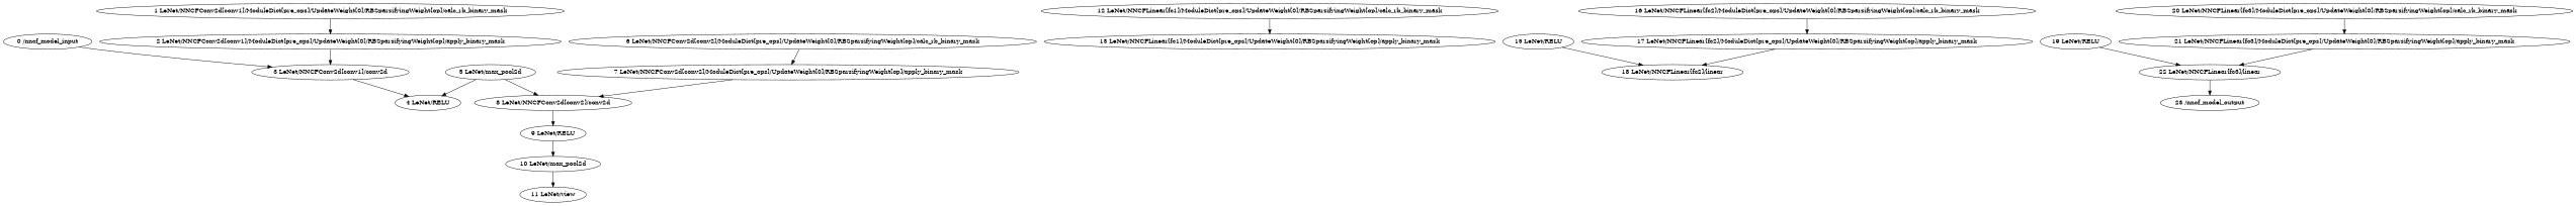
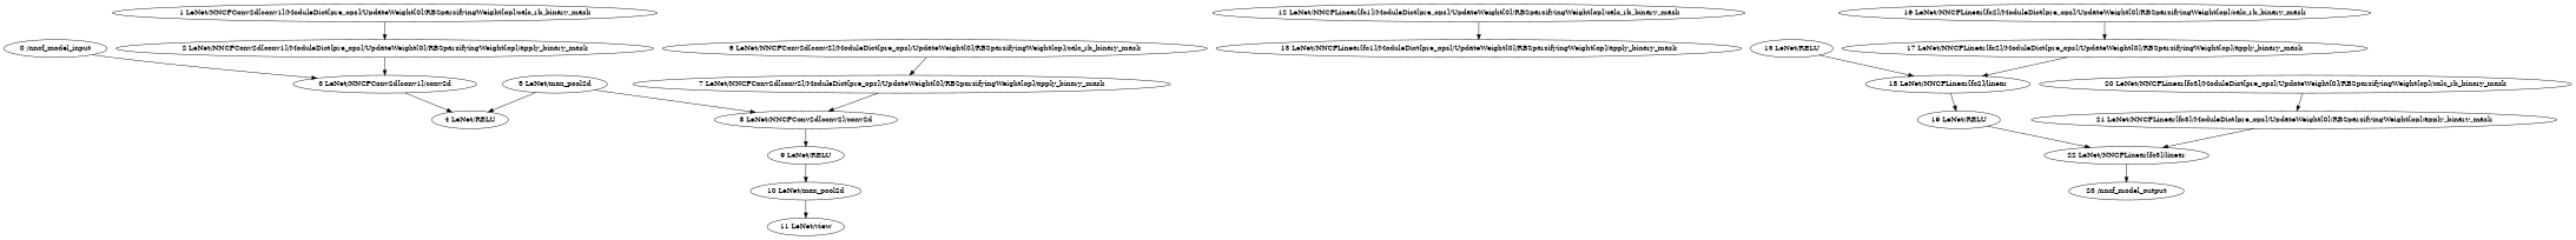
  strict digraph {
    node [type=calc_rb_binary_mask scope=LeNet]
    "0 /nncf_model_input" [type=nncf_model_input scope=""]
    "3 LeNet/NNCFConv2d[conv1]/conv2d" [scope="LeNet/NNCFConv2d[conv1]" type=conv2d]
    "4 LeNet/RELU" [type=RELU]
    "1 LeNet/NNCFConv2d[conv1]/ModuleDict[pre_ops]/UpdateWeight[0]/RBSparsifyingWeight[op]/calc_rb_binary_mask" [scope="LeNet/NNCFConv2d[conv1]/ModuleDict[pre_ops]/UpdateWeight[0]/RBSparsifyingWeight[op]"]
    "2 LeNet/NNCFConv2d[conv1]/ModuleDict[pre_ops]/UpdateWeight[0]/RBSparsifyingWeight[op]/apply_binary_mask" [scope="LeNet/NNCFConv2d[conv1]/ModuleDict[pre_ops]/UpdateWeight[0]/RBSparsifyingWeight[op]" type=apply_binary_mask]
    "5 LeNet/max_pool2d" [type=max_pool2d]
    "8 LeNet/NNCFConv2d[conv2]/conv2d" [scope="LeNet/NNCFConv2d[conv2]" type=conv2d]
    "9 LeNet/RELU" [type=RELU]
    "6 LeNet/NNCFConv2d[conv2]/ModuleDict[pre_ops]/UpdateWeight[0]/RBSparsifyingWeight[op]/calc_rb_binary_mask" [scope="LeNet/NNCFConv2d[conv2]/ModuleDict[pre_ops]/UpdateWeight[0]/RBSparsifyingWeight[op]"]
    "7 LeNet/NNCFConv2d[conv2]/ModuleDict[pre_ops]/UpdateWeight[0]/RBSparsifyingWeight[op]/apply_binary_mask" [scope="LeNet/NNCFConv2d[conv2]/ModuleDict[pre_ops]/UpdateWeight[0]/RBSparsifyingWeight[op]" type=apply_binary_mask]
    "10 LeNet/max_pool2d" [type=max_pool2d]
    "11 LeNet/view" [type=view]
    "12 LeNet/NNCFLinear[fc1]/ModuleDict[pre_ops]/UpdateWeight[0]/RBSparsifyingWeight[op]/calc_rb_binary_mask" [scope="LeNet/NNCFLinear[fc1]/ModuleDict[pre_ops]/UpdateWeight[0]/RBSparsifyingWeight[op]"]
    "13 LeNet/NNCFLinear[fc1]/ModuleDict[pre_ops]/UpdateWeight[0]/RBSparsifyingWeight[op]/apply_binary_mask" [scope="LeNet/NNCFLinear[fc1]/ModuleDict[pre_ops]/UpdateWeight[0]/RBSparsifyingWeight[op]" type=apply_binary_mask]
    "15 LeNet/RELU" [type=RELU]
    "18 LeNet/NNCFLinear[fc2]/linear" [scope="LeNet/NNCFLinear[fc2]" type=linear]
    "19 LeNet/RELU" [type=RELU]
    "16 LeNet/NNCFLinear[fc2]/ModuleDict[pre_ops]/UpdateWeight[0]/RBSparsifyingWeight[op]/calc_rb_binary_mask" [scope="LeNet/NNCFLinear[fc2]/ModuleDict[pre_ops]/UpdateWeight[0]/RBSparsifyingWeight[op]"]
    "17 LeNet/NNCFLinear[fc2]/ModuleDict[pre_ops]/UpdateWeight[0]/RBSparsifyingWeight[op]/apply_binary_mask" [scope="LeNet/NNCFLinear[fc2]/ModuleDict[pre_ops]/UpdateWeight[0]/RBSparsifyingWeight[op]" type=apply_binary_mask]
    "22 LeNet/NNCFLinear[fc3]/linear" [scope="LeNet/NNCFLinear[fc3]" type=linear]
    "23 /nncf_model_output" [type=nncf_model_output scope=""]
    "20 LeNet/NNCFLinear[fc3]/ModuleDict[pre_ops]/UpdateWeight[0]/RBSparsifyingWeight[op]/calc_rb_binary_mask" [scope="LeNet/NNCFLinear[fc3]/ModuleDict[pre_ops]/UpdateWeight[0]/RBSparsifyingWeight[op]"]
    "21 LeNet/NNCFLinear[fc3]/ModuleDict[pre_ops]/UpdateWeight[0]/RBSparsifyingWeight[op]/apply_binary_mask" [scope="LeNet/NNCFLinear[fc3]/ModuleDict[pre_ops]/UpdateWeight[0]/RBSparsifyingWeight[op]" type=apply_binary_mask]
    "0 /nncf_model_input" -> "3 LeNet/NNCFConv2d[conv1]/conv2d"
    "3 LeNet/NNCFConv2d[conv1]/conv2d" -> "4 LeNet/RELU"
    "1 LeNet/NNCFConv2d[conv1]/ModuleDict[pre_ops]/UpdateWeight[0]/RBSparsifyingWeight[op]/calc_rb_binary_mask" -> "2 LeNet/NNCFConv2d[conv1]/ModuleDict[pre_ops]/UpdateWeight[0]/RBSparsifyingWeight[op]/apply_binary_mask"
    "2 LeNet/NNCFConv2d[conv1]/ModuleDict[pre_ops]/UpdateWeight[0]/RBSparsifyingWeight[op]/apply_binary_mask" -> "3 LeNet/NNCFConv2d[conv1]/conv2d"
    "5 LeNet/max_pool2d" -> "4 LeNet/RELU"
    "5 LeNet/max_pool2d" -> "8 LeNet/NNCFConv2d[conv2]/conv2d"
    "8 LeNet/NNCFConv2d[conv2]/conv2d" -> "9 LeNet/RELU"
    "9 LeNet/RELU" -> "10 LeNet/max_pool2d"
    "6 LeNet/NNCFConv2d[conv2]/ModuleDict[pre_ops]/UpdateWeight[0]/RBSparsifyingWeight[op]/calc_rb_binary_mask" -> "7 LeNet/NNCFConv2d[conv2]/ModuleDict[pre_ops]/UpdateWeight[0]/RBSparsifyingWeight[op]/apply_binary_mask"
    "7 LeNet/NNCFConv2d[conv2]/ModuleDict[pre_ops]/UpdateWeight[0]/RBSparsifyingWeight[op]/apply_binary_mask" -> "8 LeNet/NNCFConv2d[conv2]/conv2d"
    "10 LeNet/max_pool2d" -> "11 LeNet/view"
    "12 LeNet/NNCFLinear[fc1]/ModuleDict[pre_ops]/UpdateWeight[0]/RBSparsifyingWeight[op]/calc_rb_binary_mask" -> "13 LeNet/NNCFLinear[fc1]/ModuleDict[pre_ops]/UpdateWeight[0]/RBSparsifyingWeight[op]/apply_binary_mask"
    "15 LeNet/RELU" -> "18 LeNet/NNCFLinear[fc2]/linear"
+   "18 LeNet/NNCFLinear[fc2]/linear" -> "19 LeNet/RELU"
    "19 LeNet/RELU" -> "22 LeNet/NNCFLinear[fc3]/linear"
    "16 LeNet/NNCFLinear[fc2]/ModuleDict[pre_ops]/UpdateWeight[0]/RBSparsifyingWeight[op]/calc_rb_binary_mask" -> "17 LeNet/NNCFLinear[fc2]/ModuleDict[pre_ops]/UpdateWeight[0]/RBSparsifyingWeight[op]/apply_binary_mask"
    "17 LeNet/NNCFLinear[fc2]/ModuleDict[pre_ops]/UpdateWeight[0]/RBSparsifyingWeight[op]/apply_binary_mask" -> "18 LeNet/NNCFLinear[fc2]/linear"
    "22 LeNet/NNCFLinear[fc3]/linear" -> "23 /nncf_model_output"
    "20 LeNet/NNCFLinear[fc3]/ModuleDict[pre_ops]/UpdateWeight[0]/RBSparsifyingWeight[op]/calc_rb_binary_mask" -> "21 LeNet/NNCFLinear[fc3]/ModuleDict[pre_ops]/UpdateWeight[0]/RBSparsifyingWeight[op]/apply_binary_mask"
    "21 LeNet/NNCFLinear[fc3]/ModuleDict[pre_ops]/UpdateWeight[0]/RBSparsifyingWeight[op]/apply_binary_mask" -> "22 LeNet/NNCFLinear[fc3]/linear"
  }
